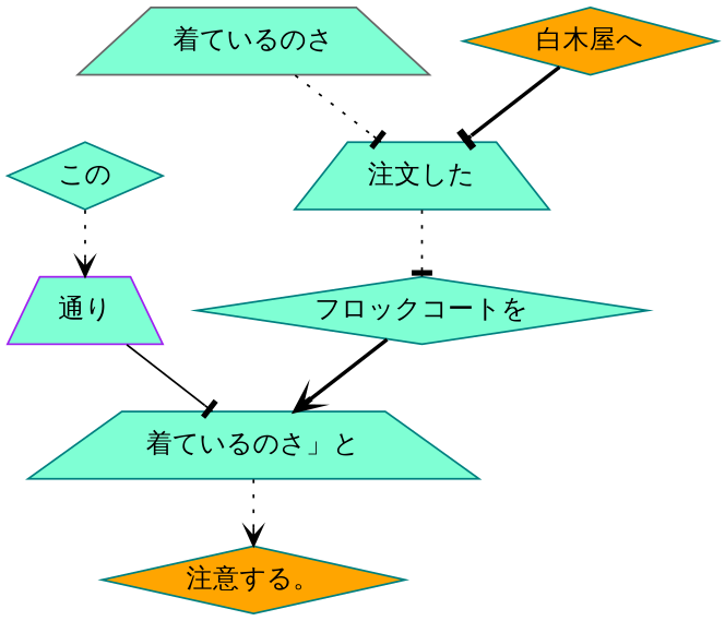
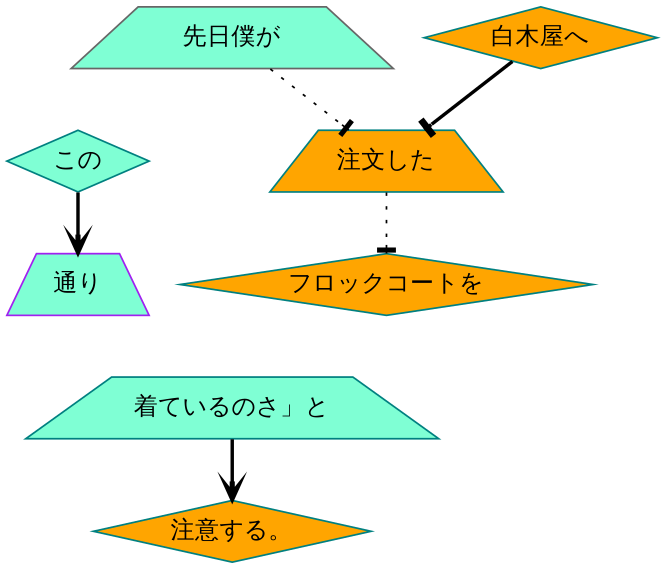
  digraph {
    node [color=teal fillcolor=aquamarine shape=trapezium style=filled]
    edge [arrowhead=tee style=bold]
    n1 [label="着ているのさ」と"]
    n2 [fillcolor=orange label="注意する。" shape=diamond]
    n3 [label="この" shape=diamond]
    n4 [color=purple label="通り"]
-   n5 [color=gray40 label="着ているのさ"]
-   n6 [label="注文した"]
-   n7 [label="フロックコートを" shape=diamond]
+   n5 [color=gray40 label="先日僕が"]
+   n6 [fillcolor=orange label="注文した"]
+   n7 [fillcolor=orange label="フロックコートを" shape=diamond]
    n8 [fillcolor=orange label="白木屋へ" shape=diamond]
-   n1 -> n2 [arrowhead=vee style=dotted]
-   n3 -> n4 [arrowhead=vee style=dotted]
-   n4 -> n1 [style=solid]
+   n1 -> n2 [arrowhead=vee]
+   n3 -> n4 [arrowhead=vee]
    n5 -> n6 [style=dotted]
    n6 -> n7 [style=dotted]
-   n7 -> n1 [arrowhead=vee]
    n8 -> n6
  }
